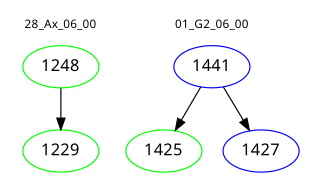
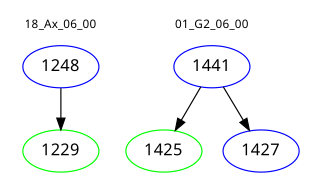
  digraph {
    fontname="Noto Sans"
    node [color=blue fontname="Noto Sans"]
    edge [color=black fontname="Noto Sans"]
-   n1 [color=green label=1248]
+   n1 [label=1248]
    n2 [color=green label=1229]
    n3 [label=1441]
    n4 [color=green label=1425]
    n5 [label=1427]
    subgraph cluster_1 {
      color=white
      fontsize=10
-     label="28_Ax_06_00"
+     label="18_Ax_06_00"
      n1
      n2
    }
    subgraph cluster_2 {
      color=white
      fontsize=10
      label="01_G2_06_00"
      n3
      n4
      n5
    }
    n1 -> n2
    n3 -> n4
    n3 -> n5
  }
